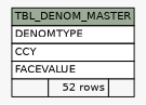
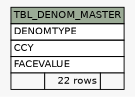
  digraph {
    bgcolor="#f7f7f7"
    fontname=Helvetica
    fontsize=11
    nodesep=0.18
    rankdir=RL
    ranksep=0.46
-   n1 [fontname=Helvetica fontsize=11 label=<     <TABLE BORDER="0" CELLBORDER="1" CELLSPACING="0" BGCOLOR="#ffffff">       <TR><TD COLSPAN="3" BGCOLOR="#9bab96" ALIGN="CENTER">TBL_DENOM_MASTER</TD></TR>       <TR><TD PORT="DENOMTYPE" COLSPAN="3" ALIGN="LEFT">DENOMTYPE</TD></TR>       <TR><TD PORT="CCY" COLSPAN="3" ALIGN="LEFT">CCY</TD></TR>       <TR><TD PORT="FACEVALUE" COLSPAN="3" ALIGN="LEFT">FACEVALUE</TD></TR>       <TR><TD ALIGN="LEFT" BGCOLOR="#f7f7f7">  </TD><TD ALIGN="RIGHT" BGCOLOR="#f7f7f7">52 rows</TD><TD ALIGN="RIGHT" BGCOLOR="#f7f7f7">  </TD></TR>     </TABLE>> shape=plaintext]
+   n1 [fontname=Helvetica fontsize=11 label=<     <TABLE BORDER="0" CELLBORDER="1" CELLSPACING="0" BGCOLOR="#ffffff">       <TR><TD COLSPAN="3" BGCOLOR="#9bab96" ALIGN="CENTER">TBL_DENOM_MASTER</TD></TR>       <TR><TD PORT="DENOMTYPE" COLSPAN="3" ALIGN="LEFT">DENOMTYPE</TD></TR>       <TR><TD PORT="CCY" COLSPAN="3" ALIGN="LEFT">CCY</TD></TR>       <TR><TD PORT="FACEVALUE" COLSPAN="3" ALIGN="LEFT">FACEVALUE</TD></TR>       <TR><TD ALIGN="LEFT" BGCOLOR="#f7f7f7">  </TD><TD ALIGN="RIGHT" BGCOLOR="#f7f7f7">22 rows</TD><TD ALIGN="RIGHT" BGCOLOR="#f7f7f7">  </TD></TR>     </TABLE>> shape=plaintext]
  }
